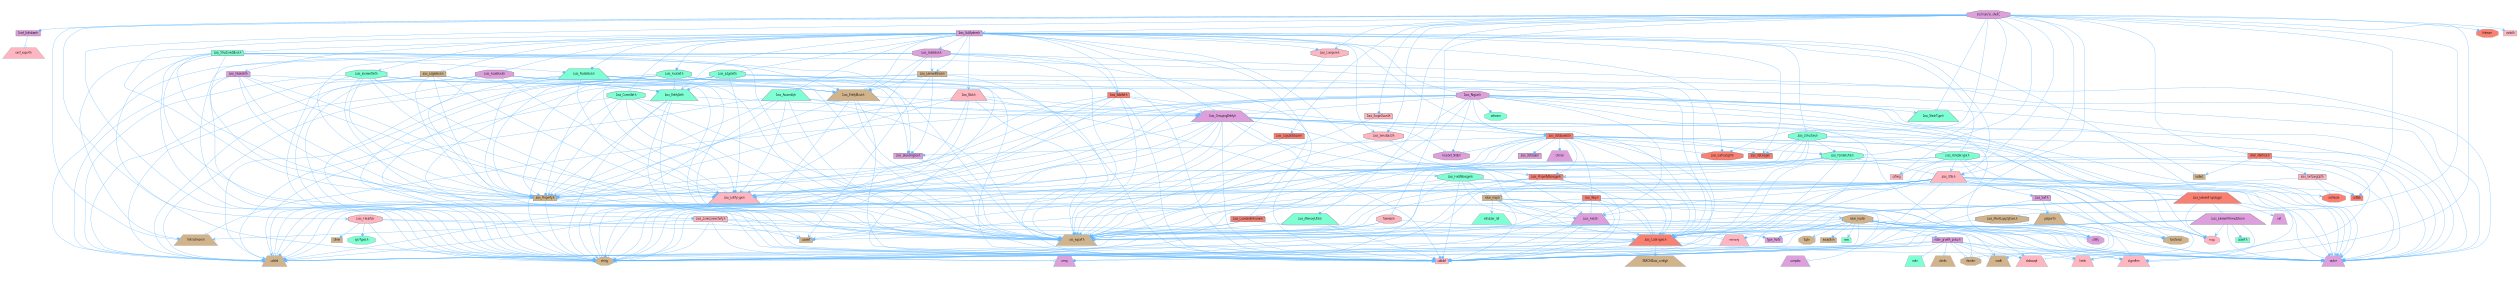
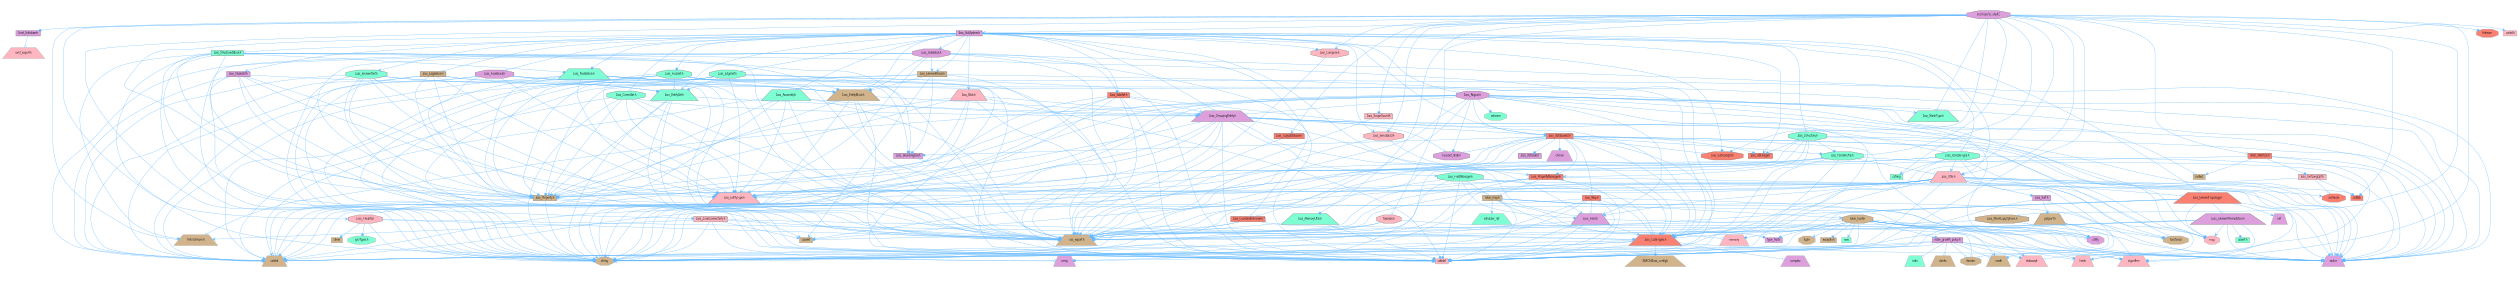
  digraph {
    fontname="Comic Neue"
    node [color=grey40 fillcolor=plum fontname="Comic Neue" fontsize=10 shape=note style=filled]
    edge [arrowhead=dot color=steelblue1 fontname="Comic Neue" fontsize=10 labelfontname=Helvetica labelfontsize=10 style=solid]
    n1 [color=gray40 fontcolor=black height=0.2 label="src/main/io_shell.C" shape=octagon width=0.4]
    n2 [height=0.2 label="Ionit_Initializer.h" width=0.4]
    n3 [fillcolor=salmon height=0.2 label="Ioss_CodeTypes.h" shape=trapezium width=0.4]
    n4 [color=grey60 fillcolor=lightpink height=0.2 label=cstddef width=0.4]
    n5 [color=grey60 fillcolor=tan height=0.2 label=string shape=octagon width=0.4]
    n6 [fillcolor=lightpink height=0.2 label="Ioss_Compare.h" shape=octagon width=0.4]
    n7 [fillcolor=salmon height=0.2 label="Ioss_CopyDatabase.h" width=0.4]
    n8 [fillcolor=lightpink height=0.2 label="Ioss_FileInfo.h" shape=octagon width=0.4]
    n9 [fillcolor=aquamarine height=0.2 label="Ioss_MemoryUtils.h" shape=trapezium width=0.4]
    n10 [fillcolor=tan height=0.2 label="Ioss_MeshCopyOptions.h" shape=octagon width=0.4]
    n11 [fillcolor=aquamarine height=0.2 label="Ioss_MeshType.h" shape=trapezium width=0.4]
    n12 [fillcolor=aquamarine height=0.2 label="Ioss_ParallelUtils.h" shape=octagon width=0.4]
    n13 [fillcolor=lightpink height=0.2 label="Ioss_Utils.h" shape=trapezium width=0.4]
    n14 [color=grey60 fillcolor=lightpink height=0.2 label=algorithm shape=trapezium width=0.4]
    n15 [color=grey60 fillcolor=salmon height=0.2 label=cstdlib width=0.4]
    n16 [fillcolor=lightpink height=0.2 label="Ioss_ScopeGuard.h" width=0.4]
    n17 [fillcolor=lightpink height=0.2 label="Ioss_SerializeIO.h" shape=octagon width=0.4]
    n18 [height=0.2 label="Ioss_SubSystem.h" width=0.4]
    n19 [fillcolor=salmon height=0.2 label="Ioss_SurfaceSplit.h" shape=octagon width=0.4]
-   n20 [color=grey60 fillcolor=lightpink height=0.2 label=cstring width=0.4]
+   n20 [color=grey60 fillcolor=aquamarine height=0.2 label=cstring width=0.4]
    n21 [color=grey60 fillcolor=tan height=0.2 label="fmt/ostream.h" shape=trapezium width=0.4]
    n22 [fillcolor=lightpink height=0.2 label="tokenize.h" shape=octagon width=0.4]
    n23 [color=grey60 fillcolor=salmon height=0.2 label=fstream shape=octagon width=0.4]
    n24 [color=grey60 fillcolor=lightpink height=0.2 label="unistd.h" width=0.4]
    n25 [fillcolor=salmon height=0.2 label="shell_interface.h" width=0.4]
    n26 [color=grey60 fillcolor=lightpink height=0.2 label="ionit_export.h" shape=trapezium width=0.4]
    n27 [color=grey60 height=0.2 label=array shape=trapezium width=0.4]
    n28 [color=grey60 fillcolor=tan height=0.2 label=cstdint shape=trapezium width=0.4]
    n29 [color=grey60 height=0.2 label=vector shape=trapezium width=0.4]
    n30 [color=grey60 fillcolor=tan height=0.2 label="SEACASIoss_config.h" shape=trapezium width=0.4]
    n31 [color=grey60 height=0.2 label=complex shape=trapezium width=0.4]
    n32 [color=grey60 fillcolor=tan height=0.2 label="ioss_export.h" shape=trapezium width=0.4]
    n33 [color=grey60 fillcolor=tan height=0.2 label=ctime width=0.4]
    n34 [color=grey60 fillcolor=aquamarine height=0.2 label="sys/types.h" shape=octagon width=0.4]
    n35 [color=grey60 fillcolor=tan height=0.2 label=cassert width=0.4]
    n36 [fillcolor=salmon height=0.2 label="Ioss_ElementTopology.h" shape=trapezium width=0.4]
    n37 [fillcolor=lightpink height=0.2 label="Ioss_EntityType.h" shape=trapezium width=0.4]
    n38 [height=0.2 label="Ioss_Field.h" shape=trapezium width=0.4]
    n39 [fillcolor=tan height=0.2 label="Ioss_Property.h" width=0.4]
    n40 [height=0.2 label="Ioss_Sort.h" width=0.4]
    n41 [color=grey60 fillcolor=tan height=0.2 label=cmath shape=trapezium width=0.4]
    n42 [color=grey60 fillcolor=salmon height=0.2 label=iostream shape=octagon width=0.4]
    n43 [color=grey60 fillcolor=lightpink height=0.2 label=stdexcept shape=trapezium width=0.4]
    n44 [fillcolor=aquamarine height=0.2 label="Ioss_Assembly.h" shape=trapezium width=0.4]
    n45 [height=0.2 label="Ioss_GroupingEntity.h" shape=trapezium width=0.4]
    n46 [fillcolor=salmon height=0.2 label="Ioss_DatabaseIO.h" width=0.4]
    n47 [fillcolor=salmon height=0.2 label="Ioss_DBUsage.h" width=0.4]
    n48 [fillcolor=aquamarine height=0.2 label="Ioss_VariableType.h" shape=octagon width=0.4]
    n49 [fillcolor=lightpink height=0.2 label="Ioss_Blob.h" shape=trapezium width=0.4]
    n50 [fillcolor=aquamarine height=0.2 label="Ioss_CommSet.h" shape=octagon width=0.4]
    n51 [fillcolor=salmon height=0.2 label="Ioss_CoordinateFrame.h" width=0.4]
    n52 [fillcolor=tan height=0.2 label="Ioss_EdgeBlock.h" width=0.4]
    n53 [fillcolor=tan height=0.2 label="Ioss_EntityBlock.h" shape=trapezium width=0.4]
    n54 [fillcolor=aquamarine height=0.2 label="Ioss_EdgeSet.h" shape=octagon width=0.4]
    n55 [fillcolor=aquamarine height=0.2 label="Ioss_EntitySet.h" shape=trapezium width=0.4]
    n56 [fillcolor=tan height=0.2 label="Ioss_ElementBlock.h" width=0.4]
    n57 [fillcolor=aquamarine height=0.2 label="Ioss_ElementSet.h" shape=octagon width=0.4]
    n58 [height=0.2 label="Ioss_FaceBlock.h" shape=octagon width=0.4]
    n59 [fillcolor=aquamarine height=0.2 label="Ioss_FaceSet.h" shape=octagon width=0.4]
    n60 [fillcolor=aquamarine height=0.2 label="Ioss_IOFactory.h" shape=octagon width=0.4]
    n61 [fillcolor=aquamarine height=0.2 label="Ioss_NodeBlock.h" shape=trapezium width=0.4]
    n62 [height=0.2 label="Ioss_NodeSet.h" width=0.4]
    n63 [height=0.2 label="Ioss_Region.h" shape=octagon width=0.4]
    n64 [height=0.2 label="Ioss_SideBlock.h" shape=octagon width=0.4]
    n65 [fillcolor=salmon height=0.2 label="Ioss_SideSet.h" width=0.4]
    n66 [fillcolor=aquamarine height=0.2 label="Ioss_StructuredBlock.h" width=0.4]
    n67 [color=grey60 fillcolor=lightpink height=0.2 label=limits shape=trapezium width=0.4]
    n68 [color=grey60 fillcolor=tan height=0.2 label=iosfwd width=0.4]
    n69 [fillcolor=lightpink height=0.2 label="Ioss_GetLongOpt.h" width=0.4]
    n70 [height=0.2 label="Ioss_ElementPermutation.h" shape=trapezium width=0.4]
    n71 [color=grey60 fillcolor=lightpink height=0.2 label=map shape=octagon width=0.4]
    n72 [color=grey60 height=0.2 label=set shape=trapezium width=0.4]
    n73 [fillcolor=tan height=0.2 label="pdqsort.h" shape=trapezium width=0.4]
    n74 [color=grey60 fillcolor=aquamarine height=0.2 label="assert.h" width=0.4]
    n75 [color=grey60 fillcolor=tan height=0.2 label=functional shape=octagon width=0.4]
    n76 [color=grey60 fillcolor=tan height=0.2 label=iterator shape=octagon width=0.4]
    n77 [color=grey60 height=0.2 label=utility shape=octagon width=0.4]
    n78 [fillcolor=salmon height=0.2 label="Ioss_PropertyManager.h" width=0.4]
    n79 [height=0.2 label="FaceSet_State.h" shape=octagon width=0.4]
    n80 [fillcolor=aquamarine height=0.2 label="Ioss_FieldManager.h" shape=octagon width=0.4]
    n81 [height=0.2 label="Ioss_BoundingBox.h" width=0.4]
    n82 [height=0.2 label="Ioss_DataSize.h" width=0.4]
    n83 [fillcolor=salmon height=0.2 label="Ioss_Map.h" width=0.4]
    n84 [color=grey60 height=0.2 label=chrono shape=trapezium width=0.4]
    n85 [color=grey60 fillcolor=aquamarine height=0.2 label=sstream shape=octagon width=0.4]
    n86 [fillcolor=lightpink height=0.2 label="Ioss_ZoneConnectivity.h" width=0.4]
    n87 [fillcolor=tan height=0.2 label="robin_map.h" width=0.4]
    n88 [color=grey60 fillcolor=aquamarine height=0.2 label=initializer_list shape=trapezium width=0.4]
    n89 [color=grey60 fillcolor=lightpink height=0.2 label=memory shape=trapezium width=0.4]
    n90 [color=grey60 height=0.2 label=type_traits width=0.4]
    n91 [fillcolor=tan height=0.2 label="robin_hash.h" shape=octagon width=0.4]
    n92 [color=grey60 fillcolor=tan height=0.2 label=exception width=0.4]
    n93 [color=grey60 fillcolor=aquamarine height=0.2 label=new width=0.4]
    n94 [color=grey60 fillcolor=tan height=0.2 label=tuple shape=octagon width=0.4]
    n95 [height=0.2 label="robin_growth_policy.h" width=0.4]
    n96 [color=grey60 fillcolor=tan height=0.2 label=climits shape=trapezium width=0.4]
    n97 [color=grey60 fillcolor=aquamarine height=0.2 label=ratio shape=trapezium width=0.4]
    n1 -> n2
    n1 -> n3
    n1 -> n4 [arrowhead=vee]
    n1 -> n5 [arrowhead=odot]
    n1 -> n6 [arrowhead=vee]
    n1 -> n7 [arrowhead=vee]
    n1 -> n8 [arrowhead=vee]
    n1 -> n9
    n1 -> n10 [arrowhead=odot]
    n1 -> n11 [arrowhead=odot]
    n1 -> n12 [arrowhead=odot]
    n1 -> n13 [arrowhead=vee]
    n1 -> n14
    n1 -> n15
    n1 -> n16
    n1 -> n17
    n1 -> n18 [arrowhead=vee]
    n1 -> n19
    n1 -> n20 [arrowhead=vee]
    n1 -> n21 [arrowhead=odot]
    n1 -> n22 [arrowhead=odot]
    n1 -> n23
    n1 -> n24 [arrowhead=vee]
    n1 -> n25 [arrowhead=odot]
    n2 -> n26 [arrowhead=odot]
    n3 -> n4 [arrowhead=vee]
    n3 -> n5 [arrowhead=odot]
    n3 -> n27
    n3 -> n28 [arrowhead=vee]
    n3 -> n29 [arrowhead=vee]
    n3 -> n30
-   n83 -> n31 [arrowhead=odot]
+   n3 -> n31 [arrowhead=odot]
    n6 -> n32
    n7 -> n32
    n8 -> n3 [arrowhead=vee]
    n8 -> n5 [arrowhead=vee]
    n8 -> n32 [arrowhead=odot]
    n8 -> n33
    n8 -> n34
    n9 -> n4
    n9 -> n32 [arrowhead=vee]
    n10 -> n29
    n10 -> n32 [arrowhead=odot]
    n12 -> n3
    n12 -> n4 [arrowhead=odot]
    n12 -> n5 [arrowhead=odot]
    n12 -> n13 [arrowhead=odot]
    n12 -> n29 [arrowhead=vee]
    n12 -> n32
    n12 -> n35 [arrowhead=vee]
    n13 -> n3 [arrowhead=vee]
    n13 -> n4
    n13 -> n5 [arrowhead=vee]
    n13 -> n14
    n13 -> n15
    n13 -> n28
    n13 -> n29 [arrowhead=vee]
    n13 -> n32
    n13 -> n35 [arrowhead=odot]
    n13 -> n36 [arrowhead=odot]
    n13 -> n37 [arrowhead=vee]
    n13 -> n38 [arrowhead=vee]
    n13 -> n39 [arrowhead=odot]
    n13 -> n40
    n13 -> n41
    n13 -> n42 [arrowhead=vee]
    n13 -> n43 [arrowhead=odot]
    n16 -> n32 [arrowhead=odot]
    n17 -> n3 [arrowhead=vee]
    n17 -> n32 [arrowhead=odot]
    n18 -> n6
    n18 -> n13 [arrowhead=vee]
    n18 -> n17 [arrowhead=vee]
    n18 -> n19
    n18 -> n36 [arrowhead=odot]
    n18 -> n38 [arrowhead=vee]
    n18 -> n39 [arrowhead=vee]
    n18 -> n44 [arrowhead=odot]
    n18 -> n45 [arrowhead=odot]
    n18 -> n46 [arrowhead=odot]
    n18 -> n47 [arrowhead=vee]
    n18 -> n48 [arrowhead=odot]
    n18 -> n49 [arrowhead=vee]
    n18 -> n50 [arrowhead=odot]
    n18 -> n51 [arrowhead=odot]
    n18 -> n52 [arrowhead=odot]
    n18 -> n53 [arrowhead=odot]
    n18 -> n54 [arrowhead=odot]
    n18 -> n55 [arrowhead=vee]
    n18 -> n56 [arrowhead=vee]
    n18 -> n57 [arrowhead=vee]
    n18 -> n58 [arrowhead=odot]
    n18 -> n59
    n18 -> n60 [arrowhead=odot]
    n18 -> n61
    n18 -> n62 [arrowhead=vee]
    n18 -> n63 [arrowhead=odot]
    n18 -> n64 [arrowhead=vee]
    n18 -> n65 [arrowhead=odot]
    n18 -> n66 [arrowhead=odot]
    n22 -> n5
    n22 -> n29
    n22 -> n32 [arrowhead=vee]
    n25 -> n5 [arrowhead=odot]
    n25 -> n29 [arrowhead=vee]
    n25 -> n67 [arrowhead=vee]
    n25 -> n68 [arrowhead=vee]
    n25 -> n69
    n36 -> n3
    n36 -> n5 [arrowhead=vee]
    n36 -> n29 [arrowhead=odot]
    n36 -> n32
    n36 -> n70 [arrowhead=odot]
    n36 -> n71 [arrowhead=odot]
    n36 -> n72 [arrowhead=vee]
    n38 -> n3 [arrowhead=vee]
    n38 -> n4
    n38 -> n5 [arrowhead=odot]
    n38 -> n29
    n38 -> n32
    n39 -> n5 [arrowhead=vee]
    n39 -> n28 [arrowhead=odot]
    n39 -> n29 [arrowhead=odot]
    n39 -> n32
    n40 -> n4 [arrowhead=odot]
    n40 -> n29 [arrowhead=vee]
    n40 -> n73
    n44 -> n4
    n44 -> n5 [arrowhead=vee]
    n44 -> n28 [arrowhead=vee]
    n44 -> n32 [arrowhead=odot]
    n44 -> n37 [arrowhead=vee]
    n44 -> n39
    n44 -> n45 [arrowhead=odot]
    n45 -> n3
    n45 -> n4 [arrowhead=odot]
    n45 -> n5 [arrowhead=odot]
    n45 -> n28 [arrowhead=odot]
    n45 -> n29 [arrowhead=vee]
    n45 -> n32
    n45 -> n37 [arrowhead=vee]
    n45 -> n38 [arrowhead=odot]
    n45 -> n39
    n45 -> n46 [arrowhead=odot]
    n45 -> n48 [arrowhead=odot]
    n45 -> n78 [arrowhead=vee]
    n45 -> n79 [arrowhead=odot]
    n45 -> n80 [arrowhead=vee]
    n46 -> n3
    n46 -> n4 [arrowhead=vee]
    n46 -> n5
    n46 -> n12
    n46 -> n19 [arrowhead=odot]
    n46 -> n28
    n46 -> n29
    n46 -> n32
    n46 -> n37
    n46 -> n47
    n46 -> n71 [arrowhead=odot]
    n46 -> n77
    n46 -> n78
    n46 -> n79 [arrowhead=odot]
    n46 -> n81
    n46 -> n82
    n46 -> n83 [arrowhead=odot]
    n46 -> n84
    n48 -> n3
    n48 -> n5
    n48 -> n13 [arrowhead=vee]
    n48 -> n20 [arrowhead=odot]
    n48 -> n29 [arrowhead=vee]
    n48 -> n32 [arrowhead=vee]
    n48 -> n71
    n48 -> n75 [arrowhead=odot]
    n49 -> n4
    n49 -> n5 [arrowhead=odot]
    n49 -> n28 [arrowhead=odot]
    n49 -> n32 [arrowhead=odot]
    n49 -> n37 [arrowhead=vee]
    n49 -> n39 [arrowhead=odot]
    n49 -> n45
    n50 -> n4 [arrowhead=vee]
    n50 -> n5 [arrowhead=odot]
    n50 -> n28 [arrowhead=vee]
    n50 -> n32
    n50 -> n37
    n50 -> n39 [arrowhead=odot]
    n50 -> n45 [arrowhead=vee]
    n51 -> n28 [arrowhead=vee]
    n51 -> n29 [arrowhead=vee]
    n51 -> n32
    n52 -> n4
    n52 -> n5 [arrowhead=odot]
    n52 -> n28
    n52 -> n32
    n52 -> n37
    n52 -> n39 [arrowhead=odot]
    n52 -> n53 [arrowhead=vee]
    n53 -> n4 [arrowhead=vee]
    n53 -> n5 [arrowhead=odot]
    n53 -> n32
    n53 -> n39 [arrowhead=vee]
    n53 -> n45 [arrowhead=vee]
    n54 -> n4
    n54 -> n5
    n54 -> n28 [arrowhead=vee]
    n54 -> n29
    n54 -> n32 [arrowhead=vee]
    n54 -> n37
    n54 -> n39
    n54 -> n55
    n55 -> n4 [arrowhead=vee]
    n55 -> n5 [arrowhead=vee]
    n55 -> n32
    n55 -> n39 [arrowhead=vee]
    n55 -> n45 [arrowhead=vee]
    n56 -> n3 [arrowhead=odot]
    n56 -> n5 [arrowhead=odot]
    n56 -> n32 [arrowhead=odot]
    n56 -> n35 [arrowhead=vee]
    n56 -> n39
    n56 -> n53
    n56 -> n81
    n57 -> n4
    n57 -> n5 [arrowhead=vee]
    n57 -> n28 [arrowhead=vee]
    n57 -> n29
    n57 -> n32 [arrowhead=odot]
    n57 -> n37
    n57 -> n39 [arrowhead=odot]
    n57 -> n55
    n58 -> n4
    n58 -> n5 [arrowhead=odot]
    n58 -> n28 [arrowhead=odot]
    n58 -> n32 [arrowhead=vee]
    n58 -> n37 [arrowhead=vee]
    n58 -> n39 [arrowhead=odot]
    n58 -> n53
    n59 -> n4 [arrowhead=vee]
    n59 -> n5 [arrowhead=odot]
    n59 -> n28 [arrowhead=odot]
    n59 -> n29 [arrowhead=odot]
    n59 -> n32 [arrowhead=odot]
    n59 -> n37 [arrowhead=odot]
    n59 -> n39 [arrowhead=vee]
    n59 -> n55 [arrowhead=odot]
    n60 -> n3 [arrowhead=vee]
    n60 -> n5 [arrowhead=vee]
    n60 -> n12
    n60 -> n29 [arrowhead=vee]
    n60 -> n32
    n60 -> n47
    n60 -> n71 [arrowhead=odot]
    n60 -> n78 [arrowhead=vee]
    n61 -> n4
    n61 -> n5 [arrowhead=odot]
    n61 -> n28 [arrowhead=odot]
    n61 -> n32
    n61 -> n37
    n61 -> n39 [arrowhead=vee]
    n61 -> n53 [arrowhead=vee]
    n61 -> n81
    n62 -> n4 [arrowhead=odot]
    n62 -> n5 [arrowhead=odot]
    n62 -> n28 [arrowhead=vee]
    n62 -> n32
    n62 -> n37
    n62 -> n39 [arrowhead=vee]
    n62 -> n55
    n63 -> n4
    n63 -> n5 [arrowhead=odot]
    n63 -> n11 [arrowhead=vee]
    n63 -> n21 [arrowhead=odot]
    n63 -> n28
    n63 -> n29 [arrowhead=odot]
    n63 -> n32
    n63 -> n37 [arrowhead=odot]
    n63 -> n38 [arrowhead=vee]
    n63 -> n39 [arrowhead=vee]
    n63 -> n45 [arrowhead=odot]
    n63 -> n46
    n63 -> n51 [arrowhead=odot]
    n63 -> n68 [arrowhead=odot]
    n63 -> n71
    n63 -> n75 [arrowhead=odot]
    n63 -> n77 [arrowhead=odot]
    n63 -> n79
    n63 -> n85
    n64 -> n4 [arrowhead=odot]
    n64 -> n5 [arrowhead=odot]
    n64 -> n28 [arrowhead=vee]
    n64 -> n29 [arrowhead=vee]
    n64 -> n32
    n64 -> n37 [arrowhead=vee]
    n64 -> n39 [arrowhead=vee]
    n64 -> n53
    n64 -> n56 [arrowhead=vee]
    n64 -> n65
    n65 -> n4
    n65 -> n5
    n65 -> n28 [arrowhead=odot]
    n65 -> n29
    n65 -> n32 [arrowhead=odot]
    n65 -> n37 [arrowhead=odot]
    n65 -> n39 [arrowhead=odot]
    n65 -> n45 [arrowhead=vee]
    n66 -> n3 [arrowhead=vee]
    n66 -> n5
    n66 -> n21
    n66 -> n27 [arrowhead=odot]
    n66 -> n32
    n66 -> n35 [arrowhead=vee]
    n66 -> n39
    n66 -> n53
    n66 -> n61
    n66 -> n81
    n66 -> n86
    n69 -> n15 [arrowhead=odot]
    n69 -> n32 [arrowhead=vee]
    n69 -> n42 [arrowhead=odot]
    n70 -> n3 [arrowhead=odot]
    n70 -> n5 [arrowhead=vee]
    n70 -> n29 [arrowhead=vee]
    n70 -> n32 [arrowhead=odot]
    n70 -> n67 [arrowhead=odot]
    n70 -> n71 [arrowhead=vee]
    n70 -> n74
    n73 -> n4 [arrowhead=odot]
    n73 -> n14 [arrowhead=odot]
    n73 -> n75
    n73 -> n76 [arrowhead=odot]
    n73 -> n77
    n78 -> n3
    n78 -> n4
    n78 -> n5 [arrowhead=vee]
    n78 -> n29 [arrowhead=vee]
    n78 -> n32 [arrowhead=vee]
    n78 -> n39
    n78 -> n87 [arrowhead=odot]
    n80 -> n3 [arrowhead=odot]
    n80 -> n4
    n80 -> n5 [arrowhead=odot]
    n80 -> n29
    n80 -> n32 [arrowhead=vee]
    n80 -> n38
    n80 -> n87 [arrowhead=odot]
    n81 -> n32 [arrowhead=odot]
    n83 -> n3 [arrowhead=odot]
    n83 -> n4 [arrowhead=odot]
    n83 -> n5 [arrowhead=odot]
    n83 -> n28 [arrowhead=odot]
    n83 -> n29 [arrowhead=odot]
    n83 -> n32 [arrowhead=vee]
    n83 -> n38 [arrowhead=odot]
    n86 -> n3
    n86 -> n5
    n86 -> n21 [arrowhead=vee]
    n86 -> n27 [arrowhead=odot]
    n86 -> n32 [arrowhead=vee]
    n86 -> n35 [arrowhead=vee]
    n87 -> n4
    n87 -> n75
    n87 -> n77 [arrowhead=odot]
    n87 -> n88 [arrowhead=vee]
    n87 -> n89 [arrowhead=odot]
    n87 -> n90
    n87 -> n91 [arrowhead=vee]
    n91 -> n4
    n91 -> n14 [arrowhead=vee]
    n91 -> n28 [arrowhead=vee]
    n91 -> n29
    n91 -> n35
    n91 -> n41 [arrowhead=vee]
    n91 -> n43 [arrowhead=vee]
    n91 -> n67
    n91 -> n76 [arrowhead=odot]
    n91 -> n77 [arrowhead=odot]
    n91 -> n89
    n91 -> n90
    n91 -> n92
    n91 -> n93 [arrowhead=vee]
    n91 -> n94 [arrowhead=vee]
    n91 -> n95
    n95 -> n4
    n95 -> n14
    n95 -> n27
    n95 -> n28 [arrowhead=odot]
    n95 -> n41 [arrowhead=odot]
    n95 -> n43
    n95 -> n67 [arrowhead=odot]
    n95 -> n76 [arrowhead=odot]
    n95 -> n96 [arrowhead=odot]
    n95 -> n97 [arrowhead=odot]
  }
